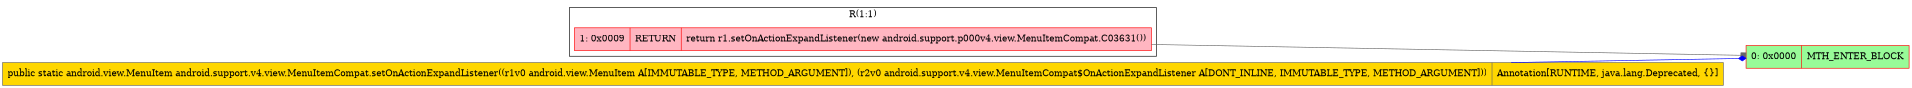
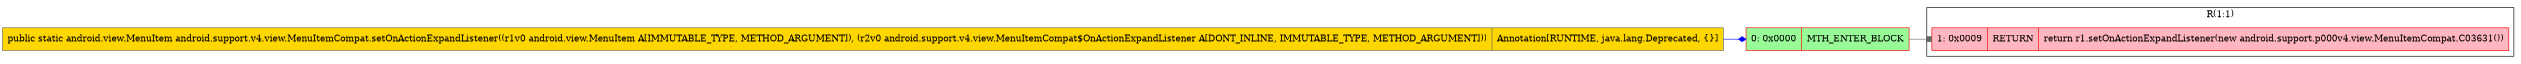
  digraph {
    rankdir=LR
    node [color=red shape=record style=filled]
    n1 [label="{1\:\ 0x0009|RETURN\l|return r1.setOnActionExpandListener(new android.support.p000v4.view.MenuItemCompat.C03631())\l}" fillcolor=lightpink]
    n2 [label="{0\:\ 0x0000|MTH_ENTER_BLOCK\l}" fillcolor=palegreen]
    n3 [label="{public static android.view.MenuItem android.support.v4.view.MenuItemCompat.setOnActionExpandListener((r1v0 android.view.MenuItem A[IMMUTABLE_TYPE, METHOD_ARGUMENT]), (r2v0 android.support.v4.view.MenuItemCompat$OnActionExpandListener A[DONT_INLINE, IMMUTABLE_TYPE, METHOD_ARGUMENT]))  | Annotation[RUNTIME, java.lang.Deprecated, \{\}]\l}" fillcolor=gold color=gray40]
    subgraph cluster_1 {
      label="R(1:1)"
      n1
    }
-   n1 -> n2 [color=gray40 arrowhead=box]
+   n2 -> n1 [color=gray40 arrowhead=box]
    n3 -> n2 [color=blue arrowhead=diamond]
  }
